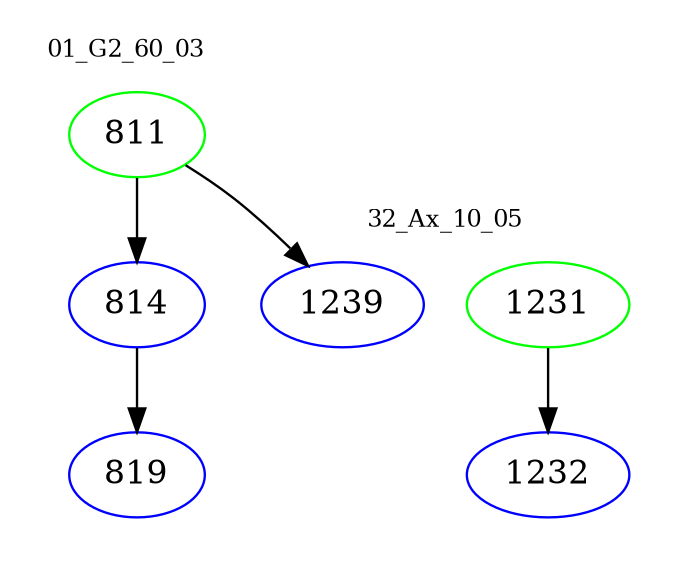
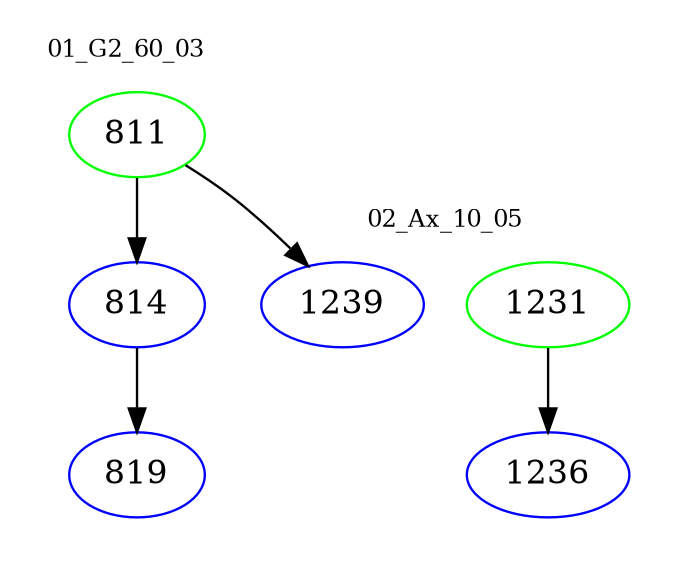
  digraph {
    node [color=blue]
    edge [color=black]
    n1 [color=green label=1231]
-   n2 [label=1232]
+   n2 [label=1236]
    n3 [label=1239]
    n4 [color=green label=811]
    n5 [label=814]
    n6 [label=819]
    subgraph cluster_1 {
      color=white
      fontsize=10
-     label="32_Ax_10_05"
+     label="02_Ax_10_05"
      n1
      n2
      n3
    }
    subgraph cluster_2 {
      color=white
      fontsize=10
      label="01_G2_60_03"
      n4
      n5
      n6
    }
    n1 -> n2
    n4 -> n3
    n4 -> n5
    n5 -> n6
  }
